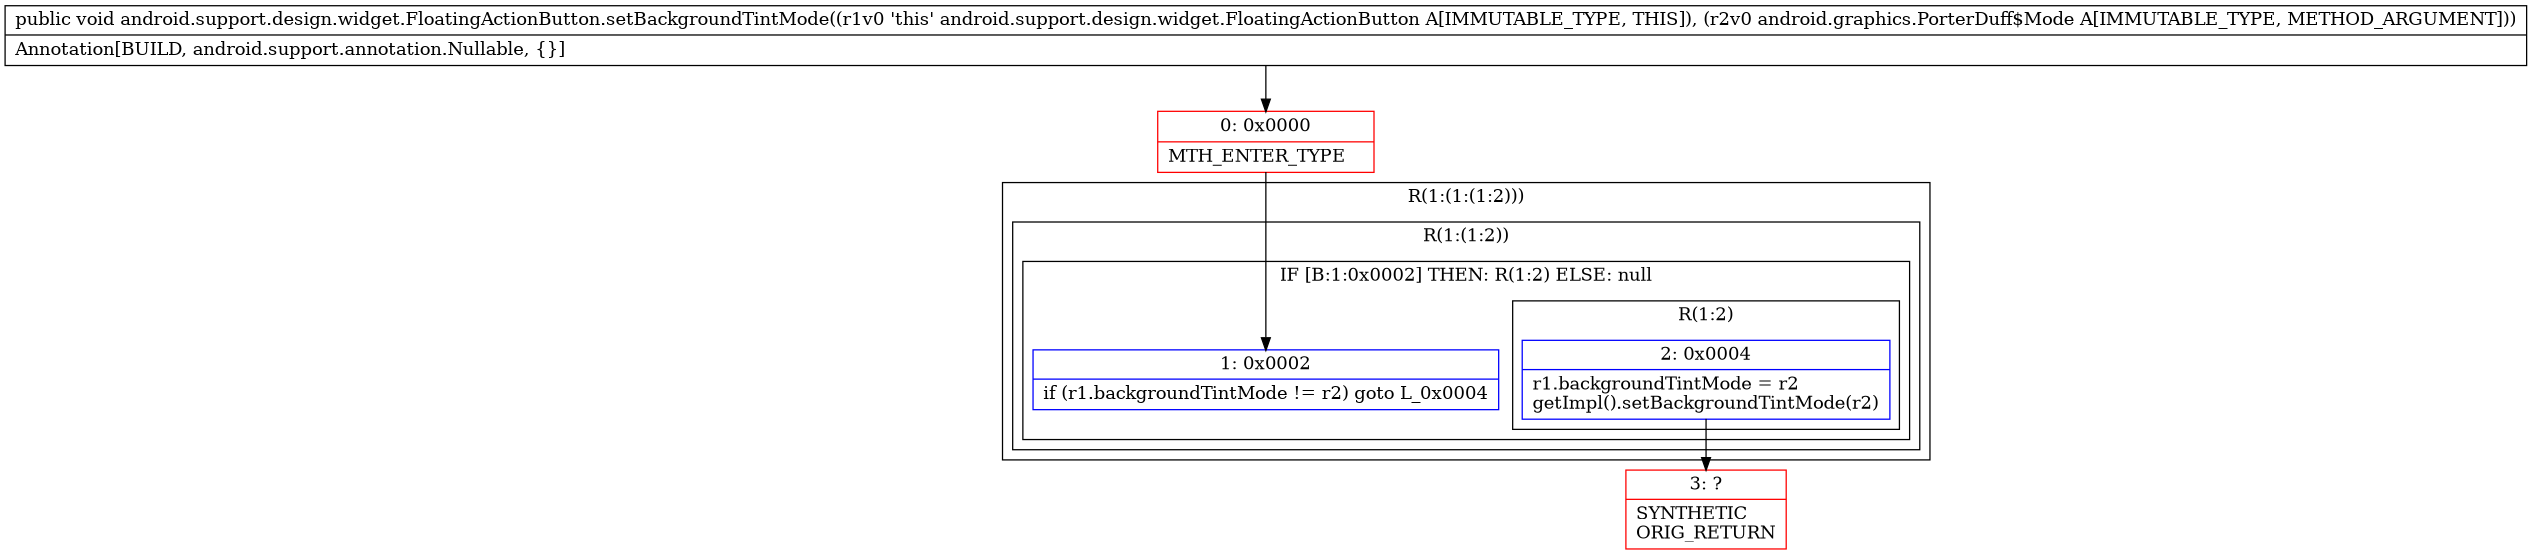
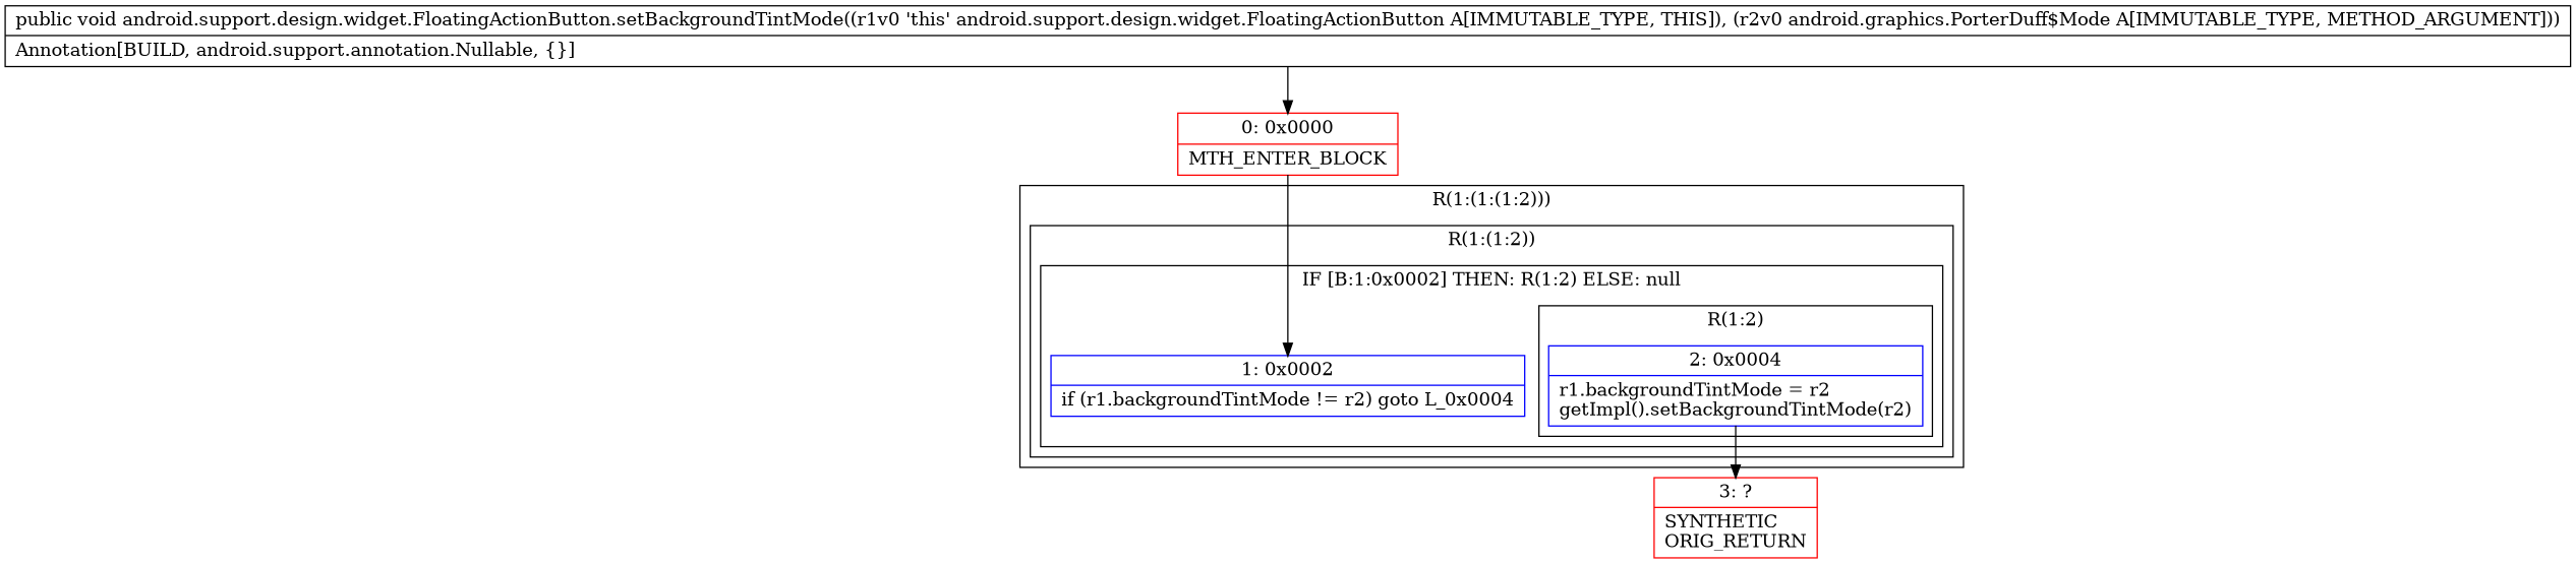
  digraph {
    node [color=blue shape=record]
    n1 [label="{2\:\ 0x0004|r1.backgroundTintMode = r2\lgetImpl().setBackgroundTintMode(r2)\l}"]
    n2 [label="{1\:\ 0x0002|if (r1.backgroundTintMode != r2) goto L_0x0004\l}"]
    n3 [color=red label="{3\:\ ?|SYNTHETIC\lORIG_RETURN\l}"]
-   n4 [color=red label="{0\:\ 0x0000|MTH_ENTER_TYPE\l}"]
+   n4 [color=red label="{0\:\ 0x0000|MTH_ENTER_BLOCK\l}"]
    n5 [label="{public void android.support.design.widget.FloatingActionButton.setBackgroundTintMode((r1v0 'this' android.support.design.widget.FloatingActionButton A[IMMUTABLE_TYPE, THIS]), (r2v0 android.graphics.PorterDuff$Mode A[IMMUTABLE_TYPE, METHOD_ARGUMENT]))  | Annotation[BUILD, android.support.annotation.Nullable, \{\}]\l}" color=""]
    subgraph cluster_1 {
      label="R(1:(1:(1:2)))"
      subgraph cluster_2 {
        label="R(1:(1:2))"
        subgraph cluster_3 {
          label="IF [B:1:0x0002] THEN: R(1:2) ELSE: null"
          n2
          subgraph cluster_4 {
            label="R(1:2)"
            n1
          }
        }
      }
    }
    n1 -> n3
    n4 -> n2
    n5 -> n4
  }
